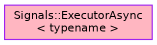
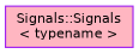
  digraph {
    rankdir=LR
-   n1 [color=purple fillcolor=lightpink fontname=Helvetica fontsize=10 height=0.2 label="Signals::ExecutorAsync\l\< typename \>" shape=record style=filled width=0.4]
+   n1 [color=purple fillcolor=lightpink fontname=Helvetica fontsize=10 height=0.2 label="Signals::Signals\l\< typename \>" shape=record style=filled width=0.4]
  }
